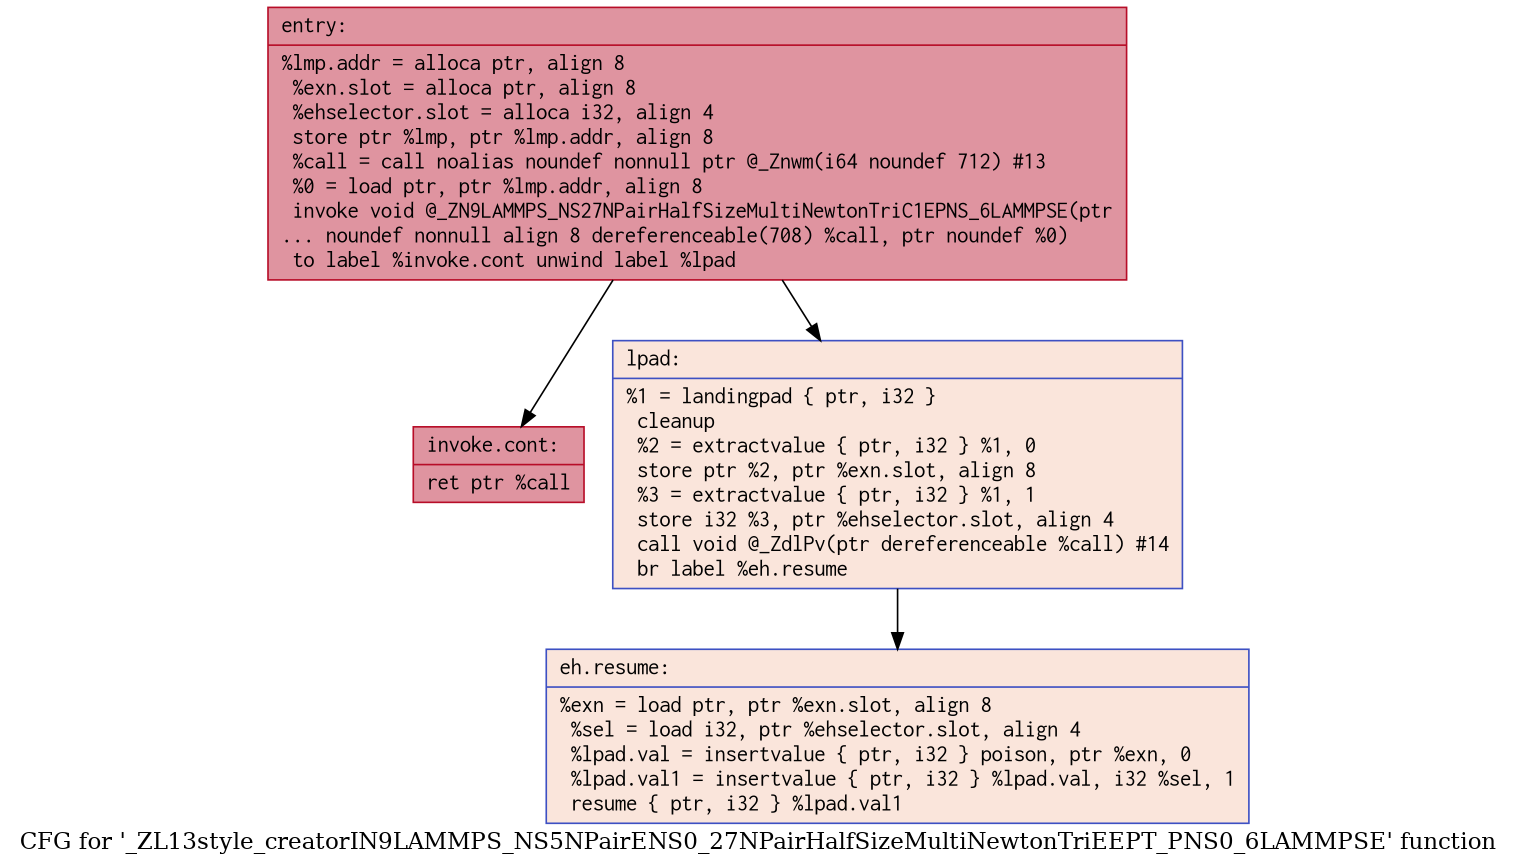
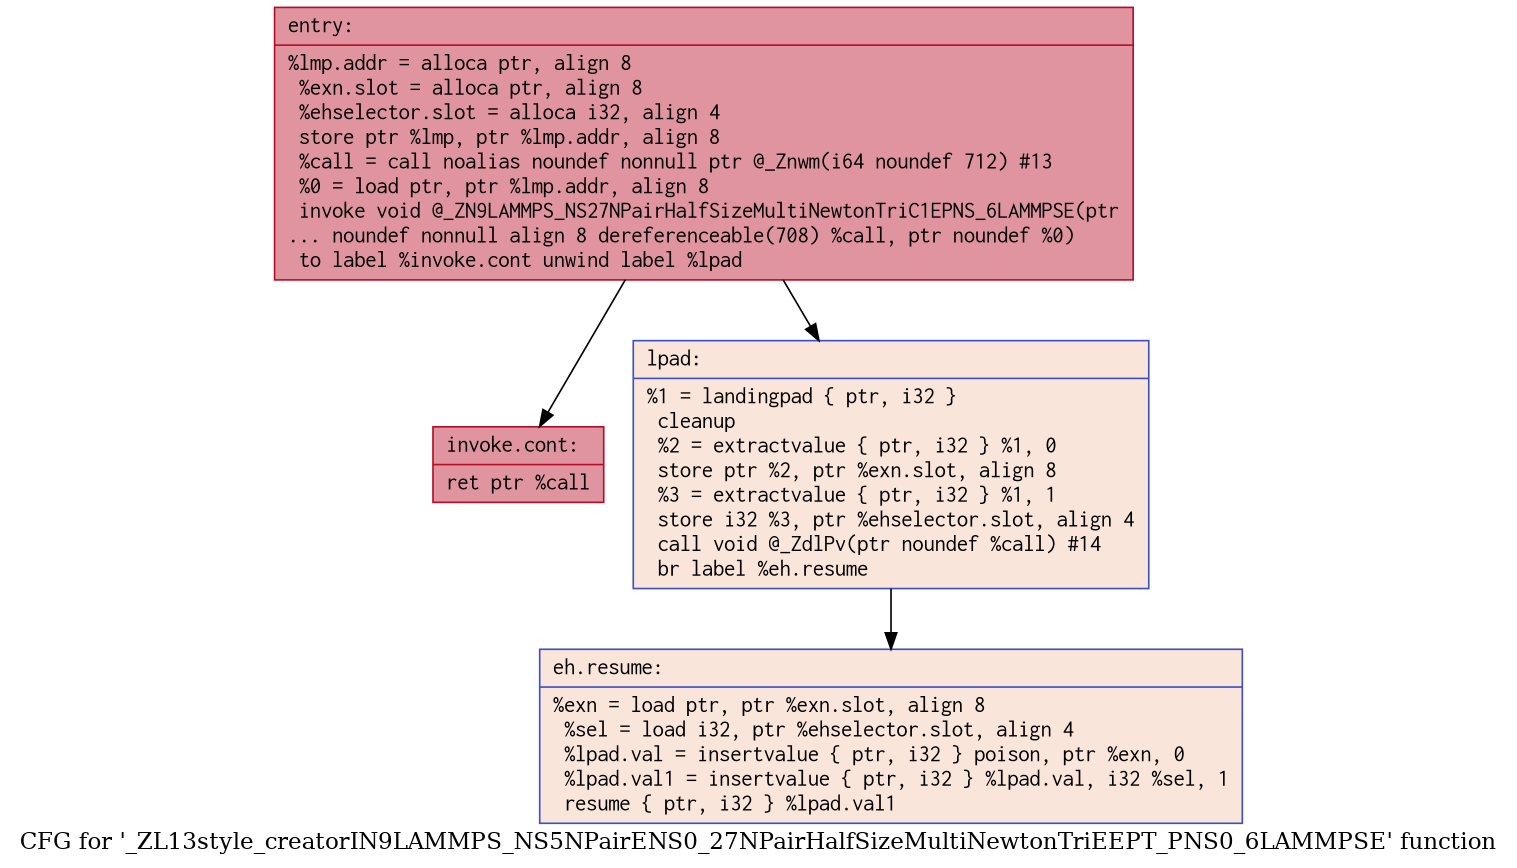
  digraph {
    label="CFG for '_ZL13style_creatorIN9LAMMPS_NS5NPairENS0_27NPairHalfSizeMultiNewtonTriEEPT_PNS0_6LAMMPSE' function"
    node [color="#b70d28ff" fillcolor="#b70d2870" fontname=Courier shape=record style=filled]
    n1 [label="{entry:\l|  %lmp.addr = alloca ptr, align 8\l  %exn.slot = alloca ptr, align 8\l  %ehselector.slot = alloca i32, align 4\l  store ptr %lmp, ptr %lmp.addr, align 8\l  %call = call noalias noundef nonnull ptr @_Znwm(i64 noundef 712) #13\l  %0 = load ptr, ptr %lmp.addr, align 8\l  invoke void @_ZN9LAMMPS_NS27NPairHalfSizeMultiNewtonTriC1EPNS_6LAMMPSE(ptr\l... noundef nonnull align 8 dereferenceable(708) %call, ptr noundef %0)\l          to label %invoke.cont unwind label %lpad\l}"]
    n2 [label="{invoke.cont:\l|  ret ptr %call\l}"]
-   n3 [color="#3d50c3ff" fillcolor="#f4c5ad70" label="{lpad:\l|  %1 = landingpad \{ ptr, i32 \}\l          cleanup\l  %2 = extractvalue \{ ptr, i32 \} %1, 0\l  store ptr %2, ptr %exn.slot, align 8\l  %3 = extractvalue \{ ptr, i32 \} %1, 1\l  store i32 %3, ptr %ehselector.slot, align 4\l  call void @_ZdlPv(ptr dereferenceable %call) #14\l  br label %eh.resume\l}"]
+   n3 [color="#3d50c3ff" fillcolor="#f4c5ad70" label="{lpad:\l|  %1 = landingpad \{ ptr, i32 \}\l          cleanup\l  %2 = extractvalue \{ ptr, i32 \} %1, 0\l  store ptr %2, ptr %exn.slot, align 8\l  %3 = extractvalue \{ ptr, i32 \} %1, 1\l  store i32 %3, ptr %ehselector.slot, align 4\l  call void @_ZdlPv(ptr noundef %call) #14\l  br label %eh.resume\l}"]
    n4 [color="#3d50c3ff" fillcolor="#f4c5ad70" label="{eh.resume:\l|  %exn = load ptr, ptr %exn.slot, align 8\l  %sel = load i32, ptr %ehselector.slot, align 4\l  %lpad.val = insertvalue \{ ptr, i32 \} poison, ptr %exn, 0\l  %lpad.val1 = insertvalue \{ ptr, i32 \} %lpad.val, i32 %sel, 1\l  resume \{ ptr, i32 \} %lpad.val1\l}"]
    n1 -> n2
    n1 -> n3
    n3 -> n4
  }
